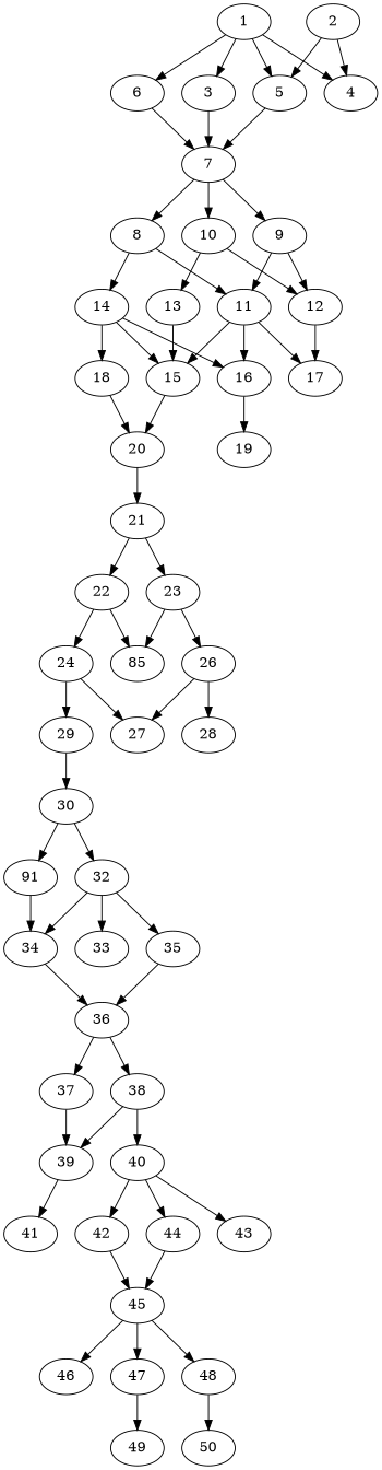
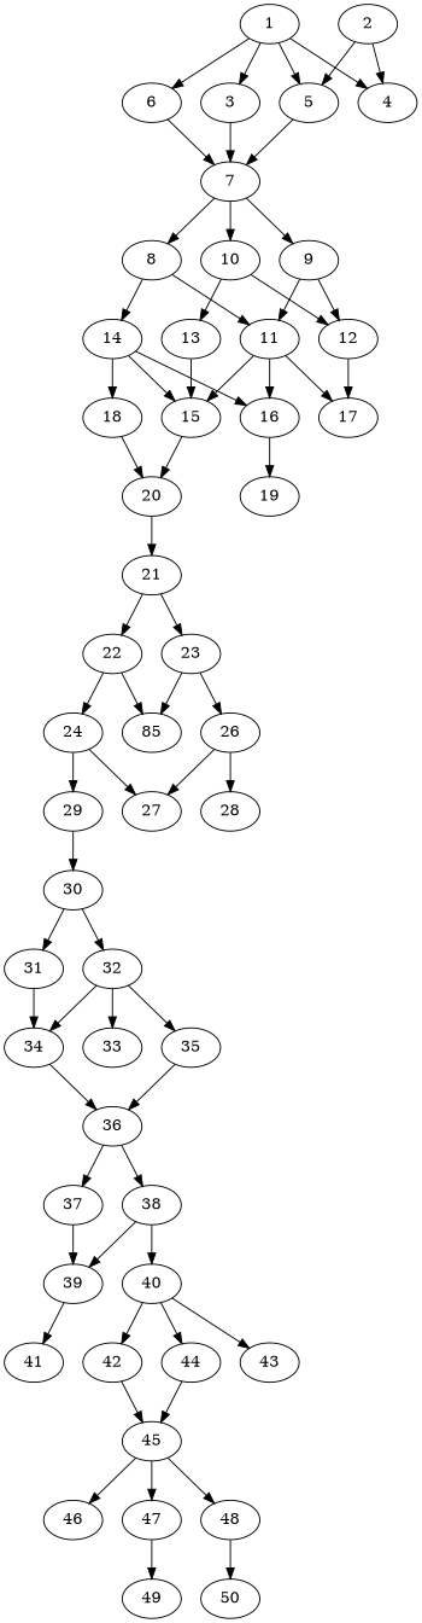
  digraph {
    node [alpha=0.08]
    1 [alpha=0.13 expect_size=34582528]
    3 [alpha=0.11 expect_size=13288448]
    4 [alpha=0.14 expect_size=30598144]
    5 [alpha=0.11 expect_size=10333184]
    6 [alpha=0.19 expect_size=21650432]
    7 [alpha=0.02 expect_size=49926144]
    8 [alpha=0.04 expect_size=18536448]
    9 [expect_size=39871488]
    10 [alpha=0.01 expect_size=24743936]
    2 [alpha=0.00 expect_size=37968896]
    11 [alpha=0.01 expect_size=44530688]
    14 [alpha=0.19 expect_size=6743040]
    12 [alpha=0.01 expect_size=27254784]
    13 [alpha=0.10 expect_size=27941888]
    15 [alpha=0.07 expect_size=38906880]
    16 [alpha=0.16 expect_size=17219584]
    17 [alpha=0.17 expect_size=14216192]
    18 [alpha=0.15 expect_size=18171904]
    20 [alpha=0.15 expect_size=45056000]
    19 [alpha=0.15 expect_size=26464256]
    21 [expect_size=47452160]
    22 [alpha=0.15 expect_size=49131520]
    23 [alpha=0.05 expect_size=51366912]
    24 [alpha=0.06 expect_size=27750400]
    n25 [alpha=0.10 expect_size=25135104 label=85]
    26 [alpha=0.20 expect_size=41402368]
    27 [alpha=0.09 expect_size=31648768]
    29 [alpha=0.13 expect_size=12787712]
    28 [alpha=0.04 expect_size=25363456]
    30 [alpha=0.11 expect_size=47137792]
-   31 [alpha=0.05 expect_size=35665920 label=91]
+   31 [alpha=0.05 expect_size=35665920]
    32 [alpha=0.09 expect_size=7712768]
    34 [alpha=0.16 expect_size=8584192]
    33 [alpha=0.02 expect_size=43189248]
    35 [alpha=0.04 expect_size=23625728]
    36 [alpha=0.17 expect_size=46218240]
    37 [alpha=0.14 expect_size=45584384]
    38 [alpha=0.17 expect_size=19221504]
    39 [expect_size=27612160]
    40 [alpha=0.17 expect_size=11012096]
    41 [alpha=0.03 expect_size=36108288]
    42 [expect_size=47818752]
    43 [alpha=0.12 expect_size=20968448]
    44 [alpha=0.06 expect_size=25442304]
    45 [alpha=0.09 expect_size=15556608]
    46 [alpha=0.07 expect_size=24975360]
    47 [alpha=0.16 expect_size=18488320]
    48 [alpha=0.13 expect_size=52255744]
    49 [alpha=0.14 expect_size=44834816]
    50 [alpha=0.12 expect_size=17447936]
    1 -> 3
    1 -> 4
    1 -> 5
    1 -> 6
    3 -> 7
    5 -> 7
    6 -> 7
    7 -> 8
    7 -> 9
    7 -> 10
    8 -> 11
    8 -> 14
    9 -> 11
    9 -> 12
    10 -> 12
    10 -> 13
    2 -> 4
    2 -> 5
    11 -> 15
    11 -> 16
    11 -> 17
    14 -> 15
    14 -> 16
    14 -> 18
    12 -> 17
    13 -> 15
    15 -> 20
    16 -> 19
    18 -> 20
    20 -> 21
    21 -> 22
    21 -> 23
    22 -> 24
    22 -> n25
    23 -> n25
    23 -> 26
    24 -> 27
    24 -> 29
    26 -> 27
    26 -> 28
    29 -> 30
    30 -> 31
    30 -> 32
    31 -> 34
    32 -> 34
    32 -> 33
    32 -> 35
    34 -> 36
    35 -> 36
    36 -> 37
    36 -> 38
    37 -> 39
    38 -> 39
    38 -> 40
    39 -> 41
    40 -> 42
    40 -> 43
    40 -> 44
    42 -> 45
    44 -> 45
    45 -> 46
    45 -> 47
    45 -> 48
    47 -> 49
    48 -> 50
  }
